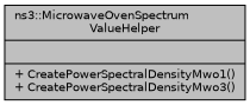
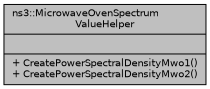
  digraph {
-   n1 [color=black fillcolor=grey75 fontcolor=black fontname=Helvetica fontsize=10 height=0.2 label="{ns3::MicrowaveOvenSpectrum\lValueHelper\n||+ CreatePowerSpectralDensityMwo1()\l+ CreatePowerSpectralDensityMwo3()\l}" shape=record style=filled width=0.4]
+   n1 [color=black fillcolor=grey75 fontcolor=black fontname=Helvetica fontsize=10 height=0.2 label="{ns3::MicrowaveOvenSpectrum\lValueHelper\n||+ CreatePowerSpectralDensityMwo1()\l+ CreatePowerSpectralDensityMwo2()\l}" shape=record style=filled width=0.4]
  }
